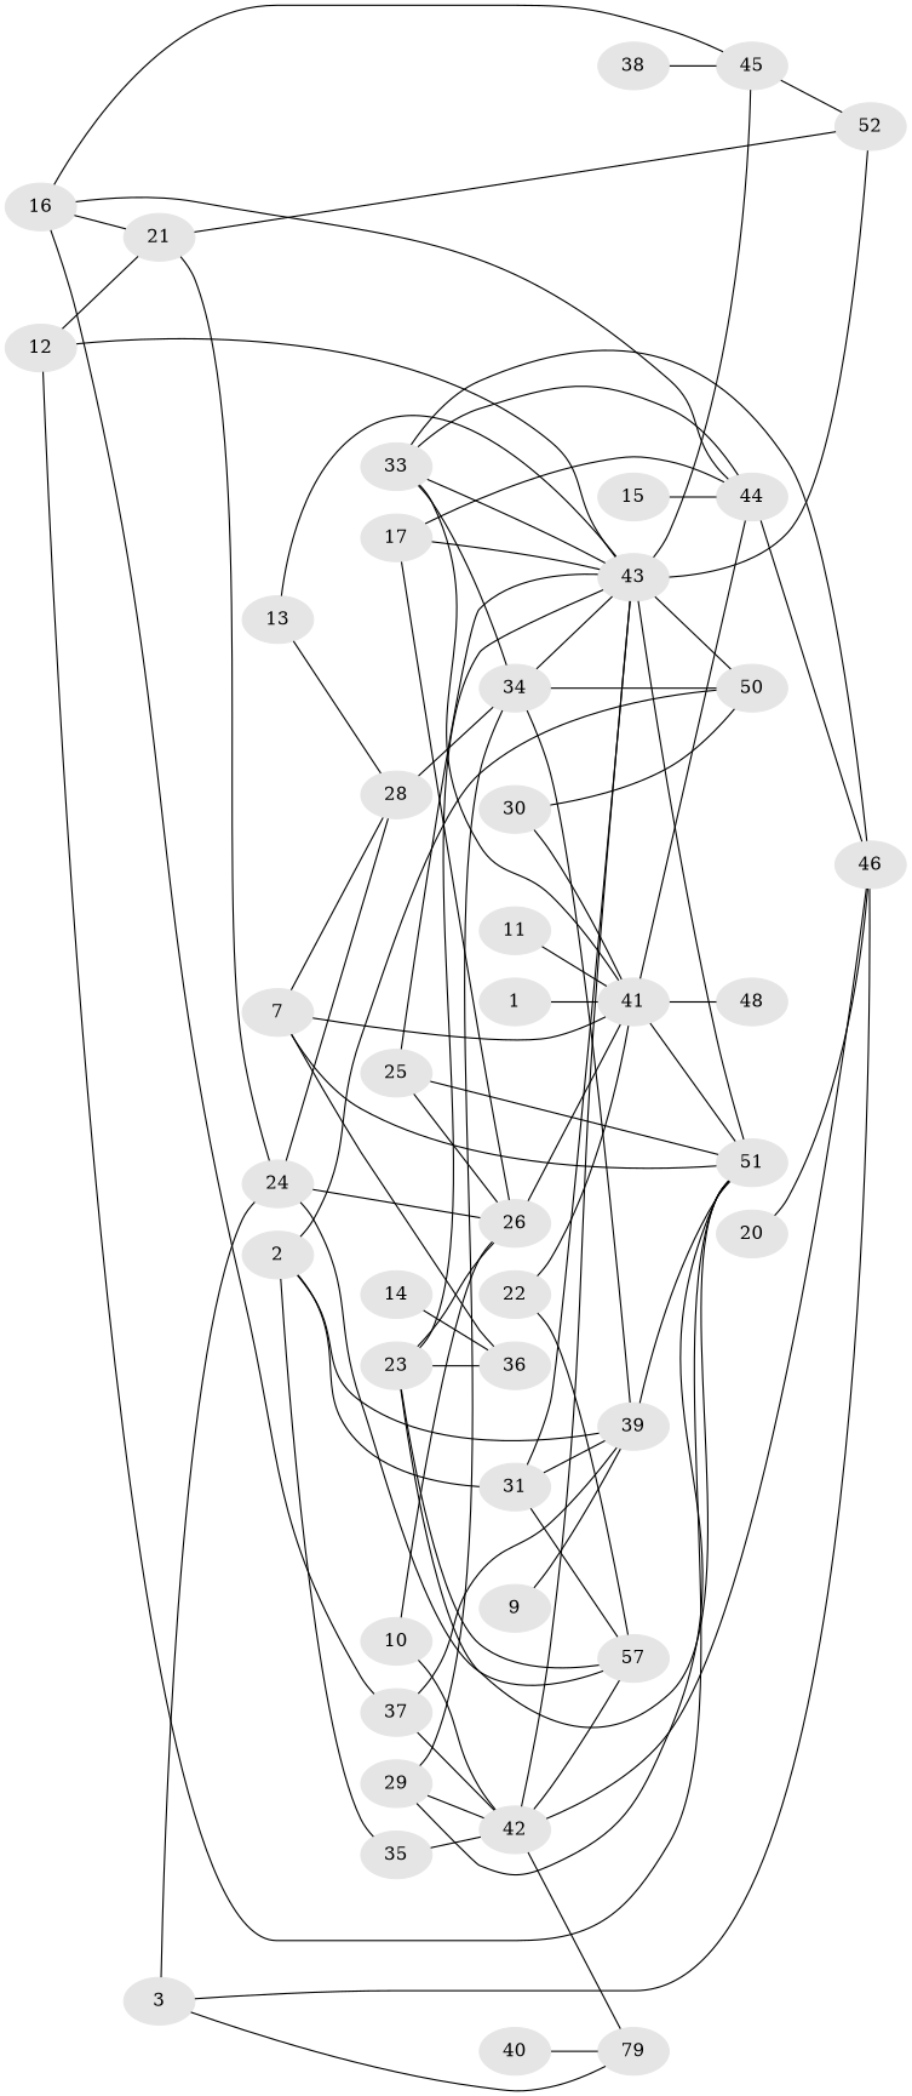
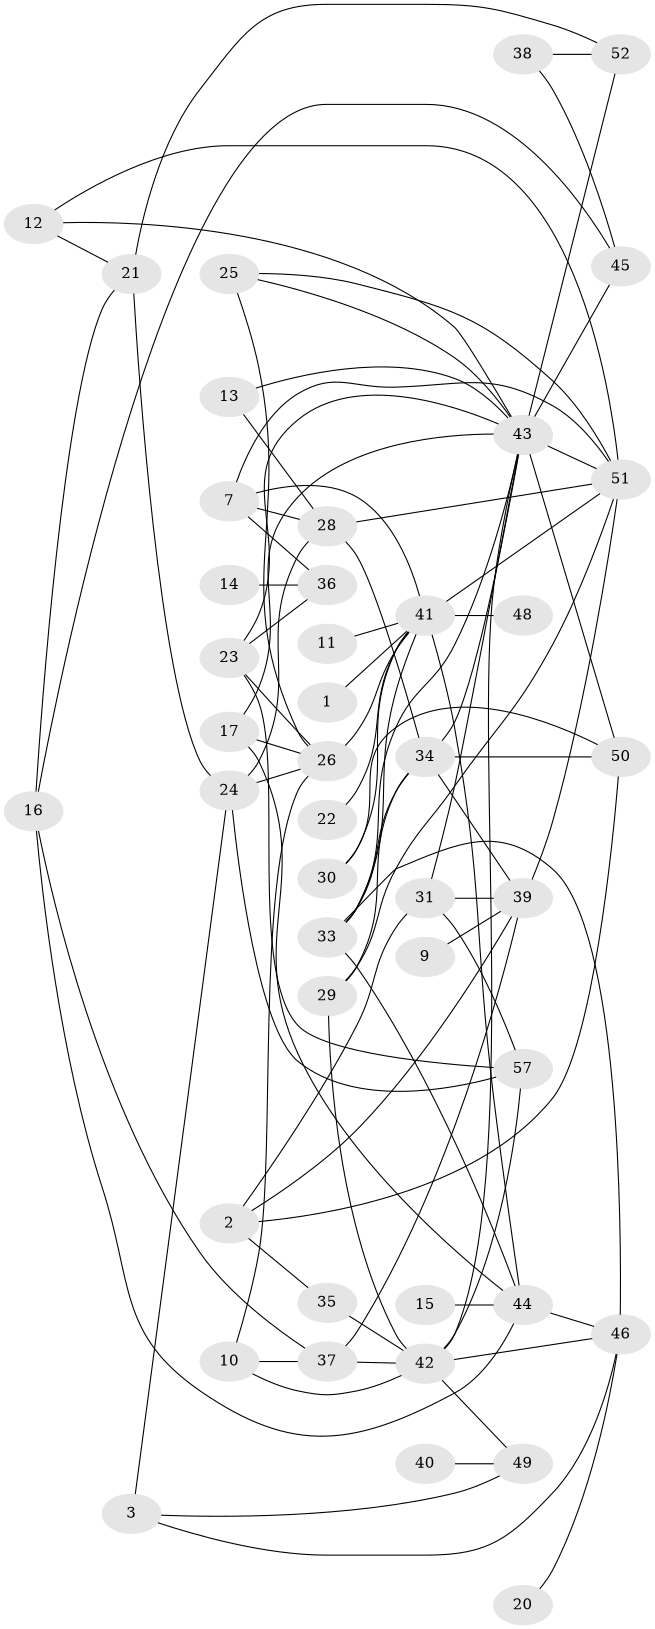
  graph {
    rankdir=LR
    node [color=gray90 style=filled]
    edge [weight=1.0]
    1
    41
    51
    44
    48
    2
    31
    35
    39
    50
    43
    n12 [label=57]
    42
    3
    24
    46
-   49 [label=79]
+   49
    28
    26
    7
    36
    34
    9
    10
    37
    11
    12
    21
    52
    45
    13
    14
    15
    16
    17
    20
    22
    23
    25
    29
    30
    33
    38
    40
    1 -- 41
    41 -- 51
    41 -- 44
    41 -- 48
    44 -- 46 [weight=2.0]
    2 -- 31
    2 -- 35
    2 -- 39
    2 -- 50
    31 -- 39
    31 -- 43
    31 -- n12
    35 -- 42
    39 -- 51
    43 -- 51
    43 -- 50
    43 -- 52
    43 -- 45 [weight=2.0]
    42 -- 43 [weight=2.0]
    42 -- n12
    42 -- 46
    42 -- 49
    3 -- 24
    3 -- 46
    3 -- 49
    24 -- n12
    24 -- 28
    24 -- 26
    28 -- 34
    26 -- 41
    7 -- 41
    7 -- 51
    7 -- 28
    7 -- 36
    34 -- 39 [weight=2.0]
    34 -- 50 [weight=2.0]
    34 -- 43
    9 -- 39
    10 -- 42
    10 -- 26
+   10 -- 37
    37 -- 39
    37 -- 42
    11 -- 41
    12 -- 51
    12 -- 43
    12 -- 21
    21 -- 24
    21 -- 52
-   45 -- 52
+   38 -- 52
    13 -- 43
    13 -- 28
    14 -- 36
    15 -- 44
    16 -- 44
    16 -- 37
    16 -- 21
    16 -- 45
    17 -- 44
    17 -- 43
    17 -- 26
    20 -- 46
    22 -- 41
-   22 -- n12
-   23 -- 51
+   28 -- 51
    23 -- 43
    23 -- n12
    23 -- 26
    23 -- 36
    25 -- 51
    25 -- 43
    25 -- 26
    29 -- 51
    29 -- 42
    29 -- 34 [weight=2.0]
    30 -- 41
    30 -- 50
    33 -- 41
    33 -- 44
    33 -- 43
    33 -- 46
    33 -- 34
    38 -- 45
    40 -- 49
  }
